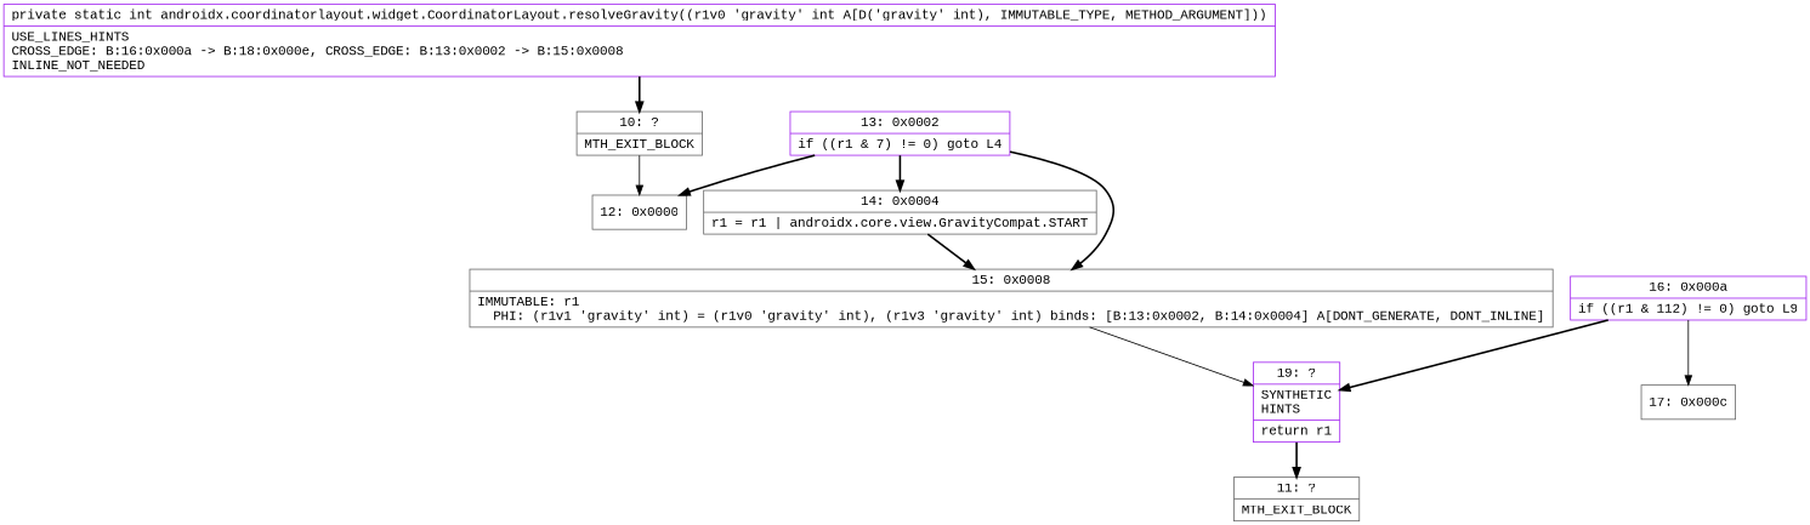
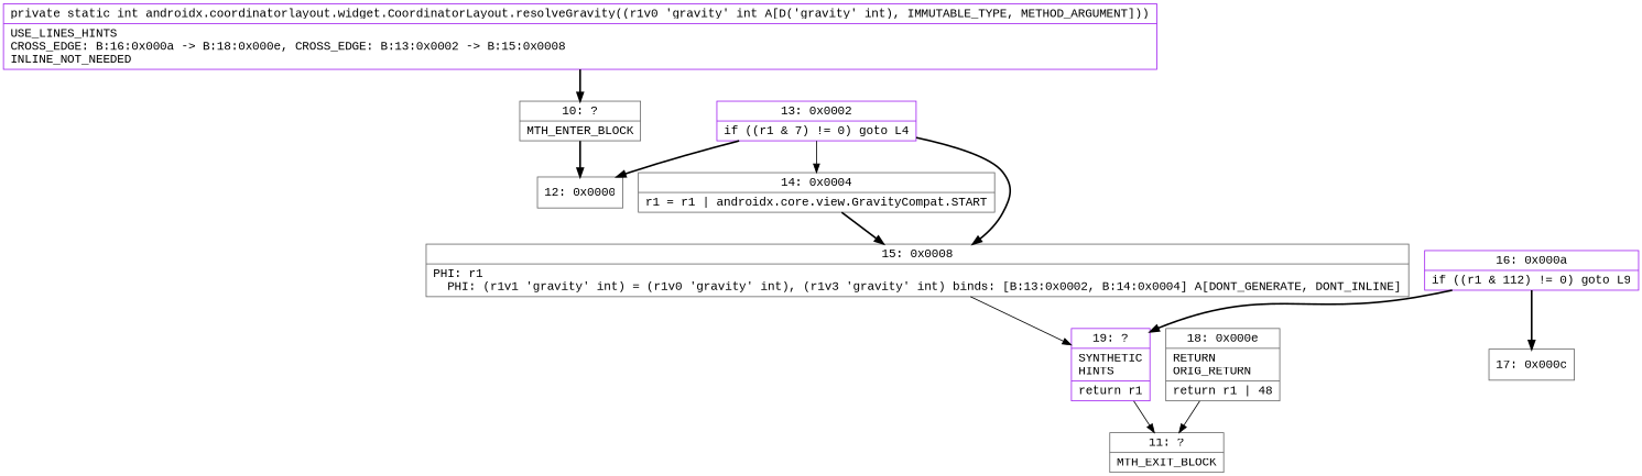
  digraph {
    fontname="Liberation Mono"
    node [color=gray40 fontname="Liberation Mono" shape=record]
    edge [fontname="Liberation Mono" style=solid]
-   n1 [label="{10\:\ ?|MTH_EXIT_BLOCK\l}"]
+   n1 [label="{10\:\ ?|MTH_ENTER_BLOCK\l}"]
    n2 [label="{12\:\ 0x0000}"]
    n3 [color=purple label="{13\:\ 0x0002|if ((r1 & 7) != 0) goto L4\l}"]
    n4 [label="{14\:\ 0x0004|r1 = r1 \| androidx.core.view.GravityCompat.START\l}"]
-   n5 [label="{15\:\ 0x0008|IMMUTABLE: r1 \l  PHI: (r1v1 'gravity' int) = (r1v0 'gravity' int), (r1v3 'gravity' int) binds: [B:13:0x0002, B:14:0x0004] A[DONT_GENERATE, DONT_INLINE]\l}"]
+   n5 [label="{15\:\ 0x0008|PHI: r1 \l  PHI: (r1v1 'gravity' int) = (r1v0 'gravity' int), (r1v3 'gravity' int) binds: [B:13:0x0002, B:14:0x0004] A[DONT_GENERATE, DONT_INLINE]\l}"]
    n6 [color=purple label="{19\:\ ?|SYNTHETIC\lHINTS\l|return r1\l}"]
    n7 [color=purple label="{16\:\ 0x000a|if ((r1 & 112) != 0) goto L9\l}"]
    n8 [label="{17\:\ 0x000c}"]
    n9 [label="{11\:\ ?|MTH_EXIT_BLOCK\l}"]
+   n10 [label="{18\:\ 0x000e|RETURN\lORIG_RETURN\l|return r1 \| 48\l}"]
    n11 [color=purple label="{private static int androidx.coordinatorlayout.widget.CoordinatorLayout.resolveGravity((r1v0 'gravity' int A[D('gravity' int), IMMUTABLE_TYPE, METHOD_ARGUMENT]))  | USE_LINES_HINTS\lCROSS_EDGE: B:16:0x000a \-\> B:18:0x000e, CROSS_EDGE: B:13:0x0002 \-\> B:15:0x0008\lINLINE_NOT_NEEDED\l}"]
-   n1 -> n2
+   n1 -> n2 [style=bold]
    n3 -> n2 [style=bold]
-   n3 -> n4 [style=bold]
+   n3 -> n4
    n3 -> n5 [style=bold]
    n4 -> n5 [style=bold]
    n5 -> n6
-   n6 -> n9 [style=bold]
+   n6 -> n9
    n7 -> n6 [style=bold]
-   n7 -> n8
+   n7 -> n8 [style=bold]
+   n10 -> n9
    n11 -> n1 [style=bold]
  }
